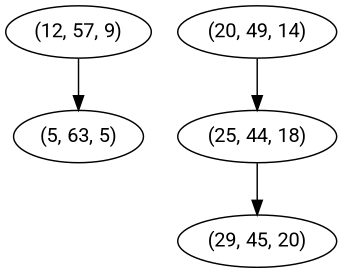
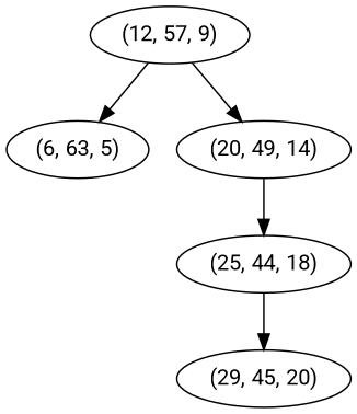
  digraph {
    fontname=Roboto
    node [fontname=Roboto]
    edge [fontname=Roboto]
    "(12, 57, 9)"
-   "(6, 63, 5)" [label="(5, 63, 5)"]
+   "(6, 63, 5)"
    "(20, 49, 14)"
    "(25, 44, 18)"
    n5 [label="(29, 45, 20)"]
    "(12, 57, 9)" -> "(6, 63, 5)"
+   "(12, 57, 9)" -> "(20, 49, 14)"
    "(20, 49, 14)" -> "(25, 44, 18)"
    "(25, 44, 18)" -> n5
  }
